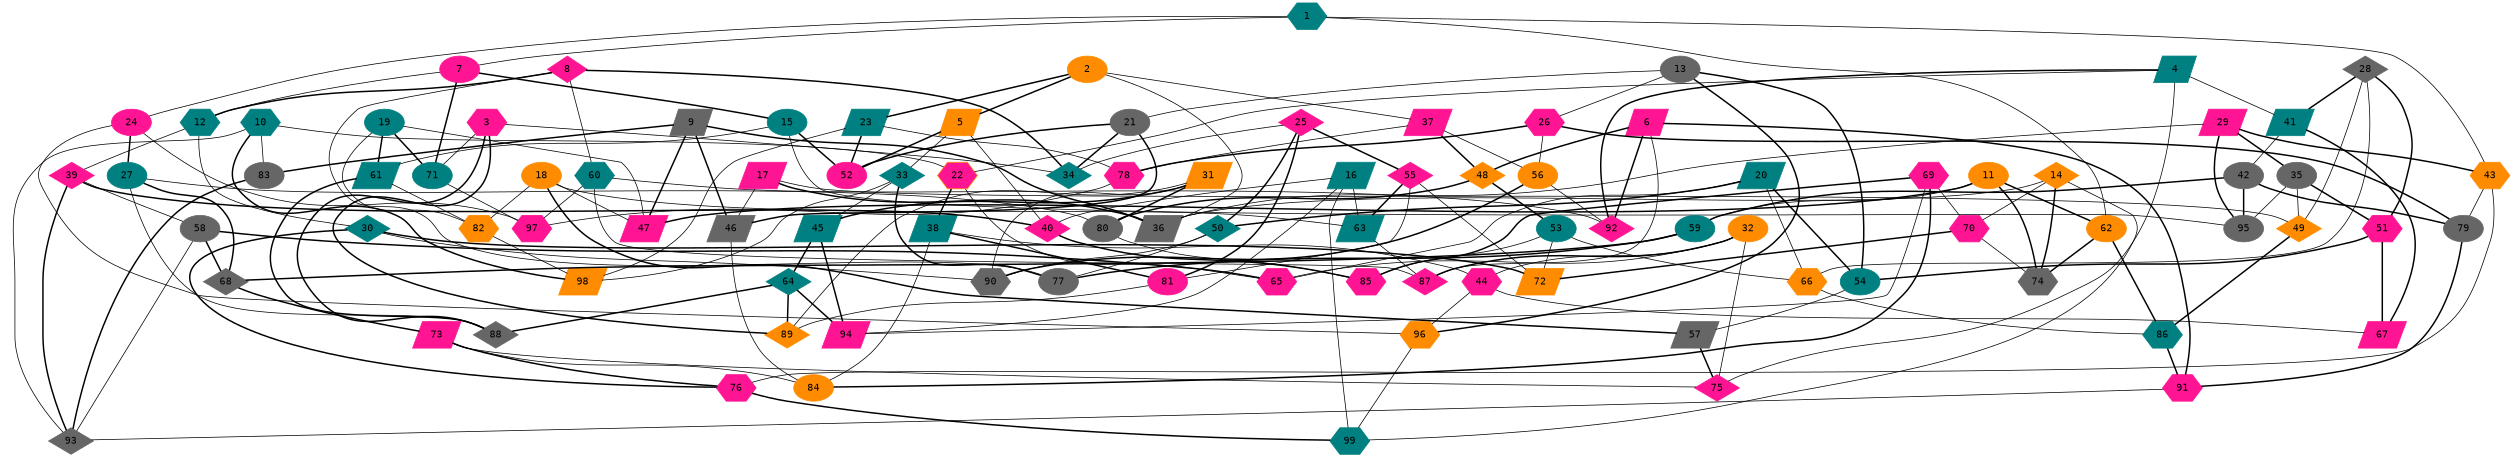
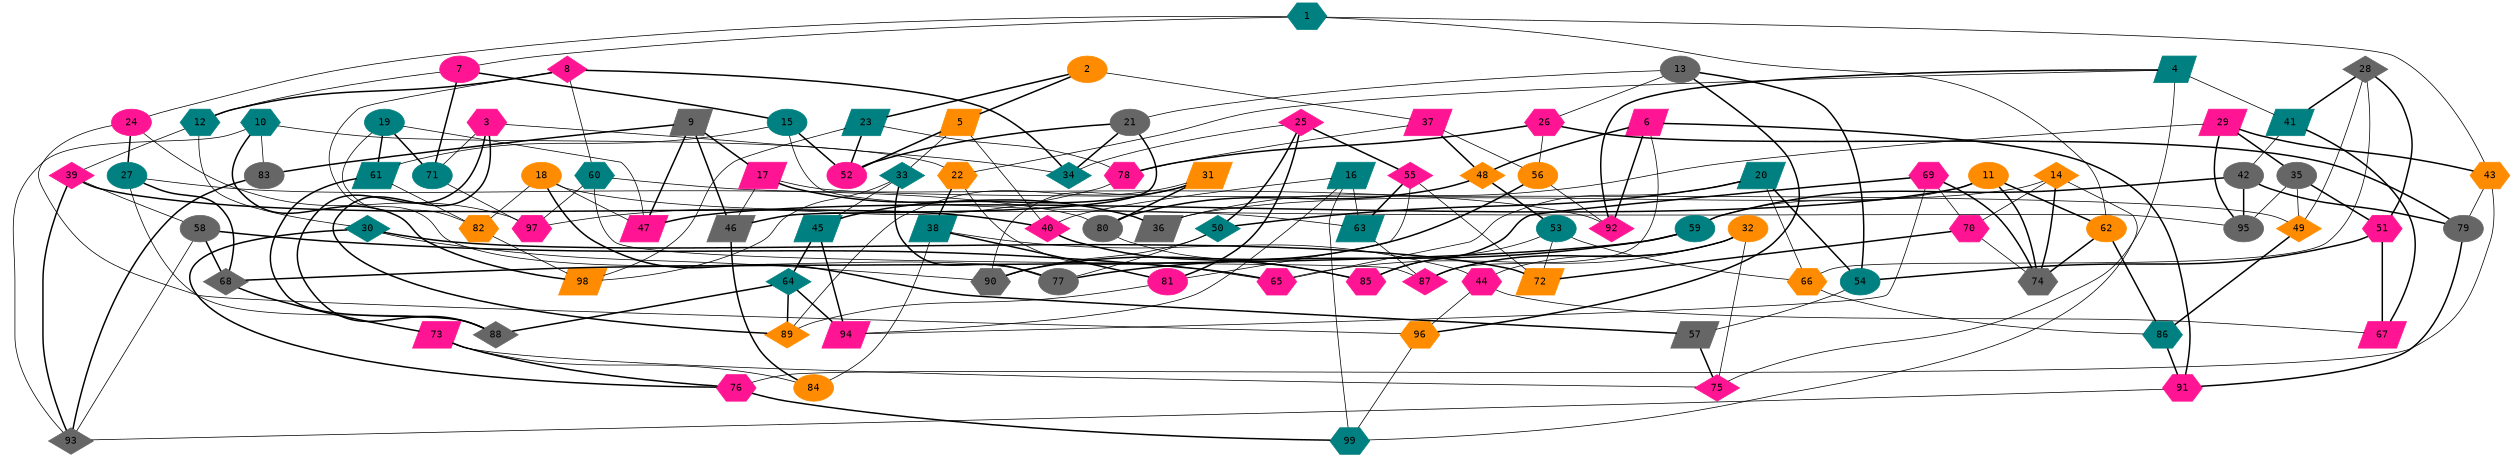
  graph {
    fontname="DejaVu Sans Mono"
    node [color=deeppink fontname="DejaVu Sans Mono" shape=ellipse style=filled]
    edge [fontname="DejaVu Sans Mono" style=solid]
    1 [color=teal shape=hexagon]
    7
    24
    43 [color=darkorange shape=hexagon]
    62 [color=darkorange]
    71 [color=teal]
    12 [color=teal shape=hexagon]
    15 [color=teal]
    96 [color=darkorange shape=hexagon]
    27 [color=teal]
    97 [shape=hexagon]
    79 [color=gray40]
    76 [shape=hexagon]
    74 [color=gray40 shape=hexagon]
    86 [color=teal shape=hexagon]
    2 [color=darkorange]
    5 [color=darkorange shape=parallelogram]
    23 [color=teal shape=parallelogram]
    36 [color=gray40 shape=parallelogram]
    37 [shape=parallelogram]
    33 [color=teal shape=diamond]
    40 [shape=diamond]
    52
    98 [color=darkorange shape=parallelogram]
    78 [shape=hexagon]
    48 [color=darkorange shape=diamond]
    56 [color=darkorange]
    3 [shape=hexagon]
    34 [color=teal shape=diamond]
    88 [color=gray40 shape=diamond]
    89 [color=darkorange shape=diamond]
    4 [color=teal shape=parallelogram]
-   22 [color=darkorange shape=hexagon fillcolor=deeppink]
+   22 [color=darkorange shape=hexagon]
    41 [color=teal shape=parallelogram]
    75 [shape=diamond]
    92 [shape=diamond]
    65 [shape=hexagon]
    38 [color=teal shape=parallelogram]
    42 [color=gray40]
    67 [shape=parallelogram]
    77 [color=gray40]
    45 [color=teal shape=parallelogram]
    85 [shape=hexagon]
    6 [shape=parallelogram]
    87 [shape=diamond]
    91 [shape=hexagon]
    80 [color=gray40]
    53 [color=teal]
    93 [color=gray40 shape=diamond]
    30 [color=teal shape=diamond]
    39 [shape=diamond]
    61 [color=teal shape=parallelogram]
    95 [color=gray40]
    8 [shape=diamond]
    60 [color=teal shape=hexagon]
    9 [color=gray40 shape=parallelogram]
    17 [shape=parallelogram]
    46 [color=gray40 shape=parallelogram]
    47 [shape=parallelogram]
    83 [color=gray40]
    49 [color=darkorange shape=diamond]
    84 [color=darkorange]
    10 [color=teal shape=hexagon]
    11 [color=darkorange]
    59 [color=teal]
    68 [color=gray40 shape=diamond]
    72 [color=darkorange shape=parallelogram]
    90 [color=gray40 shape=hexagon]
    58 [color=gray40]
    13 [color=gray40]
    21 [color=gray40]
    26 [shape=hexagon]
    54 [color=teal]
    57 [color=gray40 shape=parallelogram]
    99 [color=teal shape=hexagon]
    14 [color=darkorange shape=diamond]
    70 [shape=hexagon]
    82 [color=darkorange shape=hexagon]
    16 [color=teal shape=parallelogram]
    63 [color=teal shape=parallelogram]
    94 [shape=parallelogram]
    18 [color=darkorange]
    19 [color=teal]
    20 [color=teal shape=parallelogram]
    50 [color=teal shape=diamond]
    66 [color=darkorange shape=hexagon]
    81
    44 [shape=hexagon]
    25 [shape=diamond]
    55 [shape=diamond]
    73 [shape=parallelogram]
    28 [color=gray40 shape=diamond]
    51 [shape=hexagon]
    29 [shape=parallelogram]
    35 [color=gray40]
    31 [color=darkorange shape=parallelogram]
    64 [color=teal shape=diamond]
    32 [color=darkorange]
    69 [shape=hexagon]
    1 -- 7
    1 -- 24
    1 -- 43
    1 -- 62
    7 -- 71 [style=bold]
    7 -- 12
    7 -- 15 [style=bold]
    24 -- 96
    24 -- 27 [style=bold]
    24 -- 97
    43 -- 79
    43 -- 76
    62 -- 74 [style=bold]
    62 -- 86 [style=bold]
    71 -- 97
    12 -- 30
    12 -- 39
    15 -- 52 [style=bold]
    15 -- 61
    15 -- 95
    96 -- 99
    27 -- 88
    27 -- 80
    27 -- 68 [style=bold]
    79 -- 91 [style=bold]
    76 -- 99 [style=bold]
    86 -- 91 [style=bold]
    2 -- 5 [style=bold]
    2 -- 23 [style=bold]
-   2 -- 36
    2 -- 37
    5 -- 33
    5 -- 40
    5 -- 52 [style=bold]
    23 -- 52 [style=bold]
    23 -- 98
    23 -- 78
    37 -- 78
    37 -- 48 [style=bold]
    37 -- 56
    33 -- 98
    33 -- 77 [style=bold]
    33 -- 45
    40 -- 85 [style=bold]
    78 -- 97
    48 -- 80 [style=bold]
    48 -- 53 [style=bold]
    56 -- 92
    56 -- 90 [style=bold]
    3 -- 71
    3 -- 34
    3 -- 88 [style=bold]
    3 -- 89 [style=bold]
    4 -- 22
    4 -- 41
    4 -- 75
    4 -- 92 [style=bold]
    22 -- 65
    22 -- 38 [style=bold]
    41 -- 42
    41 -- 67 [style=bold]
    38 -- 84
    38 -- 81 [style=bold]
    38 -- 44
    42 -- 79 [style=bold]
    42 -- 95 [style=bold]
    42 -- 59 [style=bold]
    45 -- 94 [style=bold]
    45 -- 64 [style=bold]
    6 -- 48 [style=bold]
    6 -- 92 [style=bold]
    6 -- 87
    6 -- 91 [style=bold]
    91 -- 93
    80 -- 85
    53 -- 85
    53 -- 72
    53 -- 66
    30 -- 76 [style=bold]
    30 -- 72 [style=bold]
    30 -- 90
    39 -- 40 [style=bold]
    39 -- 93 [style=bold]
    39 -- 58
    61 -- 88 [style=bold]
    61 -- 82
    8 -- 12 [style=bold]
    8 -- 34 [style=bold]
    8 -- 77
    8 -- 60
    60 -- 97
    60 -- 92
    60 -- 87
-   9 -- 36 [style=bold]
+   9 -- 17 [style=bold]
    9 -- 46 [style=bold]
    9 -- 47 [style=bold]
    9 -- 83 [style=bold]
    17 -- 36 [style=bold]
    17 -- 46
    17 -- 49
-   46 -- 84
+   46 -- 84 [style=bold]
    83 -- 93 [style=bold]
    49 -- 86 [style=bold]
    10 -- 98 [style=bold]
    10 -- 22
    10 -- 93
    10 -- 83
    11 -- 62 [style=bold]
    11 -- 74 [style=bold]
    11 -- 47 [style=bold]
    11 -- 59
    59 -- 77 [style=bold]
    59 -- 68 [style=bold]
    68 -- 73 [style=bold]
    58 -- 65 [style=bold]
    58 -- 93
    58 -- 68 [style=bold]
    13 -- 96 [style=bold]
    13 -- 21
    13 -- 26
    13 -- 54 [style=bold]
    21 -- 52 [style=bold]
    21 -- 34 [style=bold]
    21 -- 46 [style=bold]
    26 -- 79 [style=bold]
    26 -- 78 [style=bold]
    26 -- 56
    54 -- 57
    57 -- 75 [style=bold]
    14 -- 74 [style=bold]
    14 -- 36
    14 -- 99
    14 -- 70
    70 -- 74
    70 -- 72 [style=bold]
    82 -- 98
    16 -- 40
    16 -- 99
    16 -- 63
    16 -- 94
    63 -- 87
    18 -- 47
    18 -- 57 [style=bold]
    18 -- 82
    18 -- 63
    19 -- 71 [style=bold]
    19 -- 61 [style=bold]
    19 -- 47
    19 -- 82
    20 -- 65
    20 -- 54 [style=bold]
    20 -- 50 [style=bold]
    20 -- 66
    50 -- 77
    50 -- 90
    66 -- 86
    81 -- 89
    44 -- 96
    44 -- 67
    25 -- 34
    25 -- 50 [style=bold]
    25 -- 81 [style=bold]
    25 -- 55 [style=bold]
    55 -- 72
    55 -- 63 [style=bold]
    55 -- 81
    73 -- 76 [style=bold]
    73 -- 75
    73 -- 84
    28 -- 41 [style=bold]
    28 -- 49
    28 -- 66
    28 -- 51 [style=bold]
    51 -- 67 [style=bold]
    51 -- 54 [style=bold]
    29 -- 43 [style=bold]
    29 -- 36
    29 -- 95 [style=bold]
    29 -- 35 [style=bold]
    35 -- 95
    35 -- 49
    35 -- 51 [style=bold]
    31 -- 89
    31 -- 45 [style=bold]
    31 -- 80 [style=bold]
    31 -- 90
    64 -- 88 [style=bold]
    64 -- 89 [style=bold]
    64 -- 94 [style=bold]
    32 -- 75
    32 -- 65
    32 -- 87 [style=bold]
    32 -- 44
    69 -- 85 [style=bold]
-   69 -- 84 [style=bold]
+   69 -- 74 [style=bold]
    69 -- 70
    69 -- 94
  }
